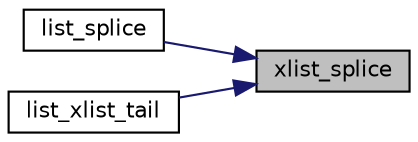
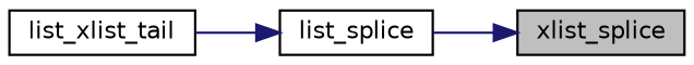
  digraph {
    rankdir=RL
    node [color=black fontname=Helvetica fontsize=10 shape=record]
    edge [color=midnightblue dir=back fontname=Helvetica fontsize=10 labelfontname=Helvetica labelfontsize=10 style=solid]
    n1 [fillcolor=grey75 fontcolor=black height=0.2 label=xlist_splice style=filled width=0.4]
    n2 [height=0.2 label=list_splice width=0.4]
    n3 [height=0.2 label=list_xlist_tail width=0.4]
    n1 -> n2
-   n1 -> n3
+   n2 -> n3
  }
